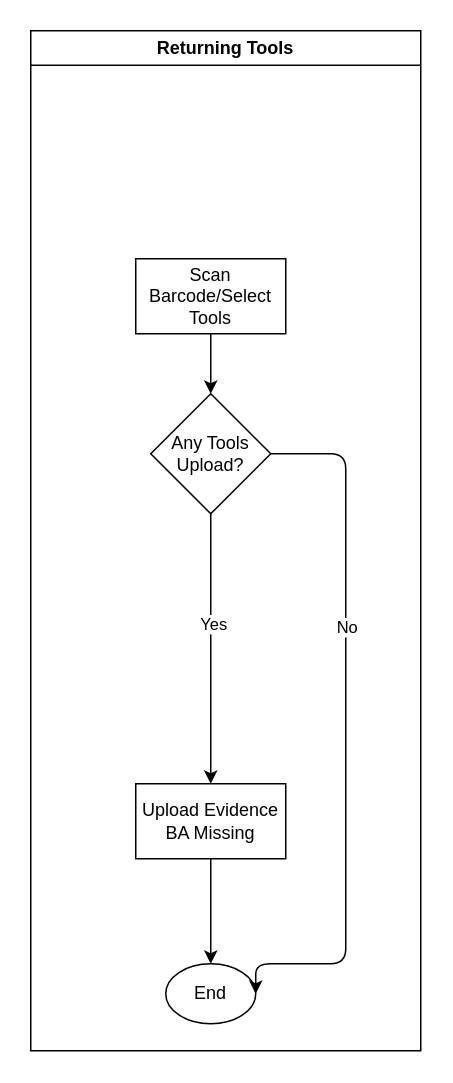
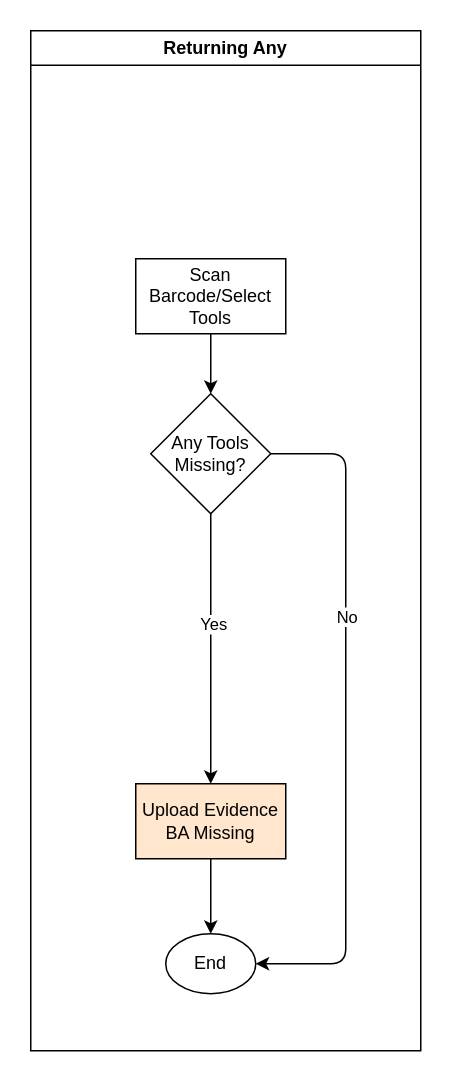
  <mxCell id="0" />
  <mxCell id="1" parent="0" />
- <mxCell id="2" value="Returning Tools" style="swimlane;whiteSpace=wrap;html=1;" parent="1" vertex="1"><mxGeometry x="20" y="20" width="260" height="680" as="geometry" /></mxCell>
- <mxCell id="3" value="End" style="ellipse;whiteSpace=wrap;html=1;" parent="2" vertex="1"><mxGeometry x="90" y="622" width="60" height="40" as="geometry" /></mxCell>
+ <mxCell id="2" value="Returning Any" style="swimlane;whiteSpace=wrap;html=1;" parent="1" vertex="1"><mxGeometry x="20" y="20" width="260" height="680" as="geometry" /></mxCell>
+ <mxCell id="3" value="End" style="ellipse;whiteSpace=wrap;html=1;" parent="2" vertex="1"><mxGeometry x="90" y="602" width="60" height="40" as="geometry" /></mxCell>
  <mxCell id="4" style="edgeStyle=orthogonalEdgeStyle;html=1;entryX=1;entryY=0.5;entryDx=0;entryDy=0;exitX=1;exitY=0.5;exitDx=0;exitDy=0;" parent="2" source="6" target="3" edge="1"><mxGeometry relative="1" as="geometry"><Array as="points"><mxPoint x="210" y="282" /><mxPoint x="210" y="622" /></Array></mxGeometry></mxCell>
  <mxCell id="5" value="No" style="edgeLabel;html=1;align=center;verticalAlign=middle;resizable=0;points=[];" parent="4" vertex="1" connectable="0"><mxGeometry x="-0.3" relative="1" as="geometry"><mxPoint as="offset" /></mxGeometry></mxCell>
- <mxCell id="6" value="Any Tools Upload?" style="rhombus;whiteSpace=wrap;html=1;" parent="2" vertex="1"><mxGeometry x="80" y="242" width="80" height="80" as="geometry" /></mxCell>
+ <mxCell id="6" value="Any Tools Missing?" style="rhombus;whiteSpace=wrap;html=1;" parent="2" vertex="1"><mxGeometry x="80" y="242" width="80" height="80" as="geometry" /></mxCell>
  <mxCell id="7" style="edgeStyle=orthogonalEdgeStyle;html=1;" parent="2" source="8" target="6" edge="1"><mxGeometry relative="1" as="geometry" /></mxCell>
  <mxCell id="8" value="Scan Barcode/Select Tools" style="rounded=0;whiteSpace=wrap;html=1;" parent="2" vertex="1"><mxGeometry x="70" y="152" width="100" height="50" as="geometry" /></mxCell>
  <mxCell id="9" style="edgeStyle=orthogonalEdgeStyle;html=1;" parent="2" source="10" target="3" edge="1"><mxGeometry relative="1" as="geometry" /></mxCell>
- <mxCell id="10" value="Upload Evidence BA Missing" style="rounded=0;whiteSpace=wrap;html=1;" parent="2" vertex="1"><mxGeometry x="70" y="502" width="100" height="50" as="geometry" /></mxCell>
+ <mxCell id="10" value="Upload Evidence BA Missing" style="rounded=0;whiteSpace=wrap;html=1;fillColor=#ffe6cc;" parent="2" vertex="1"><mxGeometry x="70" y="502" width="100" height="50" as="geometry" /></mxCell>
  <mxCell id="11" style="edgeStyle=orthogonalEdgeStyle;html=1;exitX=0.5;exitY=1;exitDx=0;exitDy=0;" parent="2" source="6" target="10" edge="1"><mxGeometry relative="1" as="geometry"><mxPoint x="-126" y="327" as="targetPoint" /></mxGeometry></mxCell>
  <mxCell id="12" value="Yes" style="edgeLabel;html=1;align=center;verticalAlign=middle;resizable=0;points=[];" parent="11" vertex="1" connectable="0"><mxGeometry x="-0.186" y="1" relative="1" as="geometry"><mxPoint as="offset" /></mxGeometry></mxCell>
